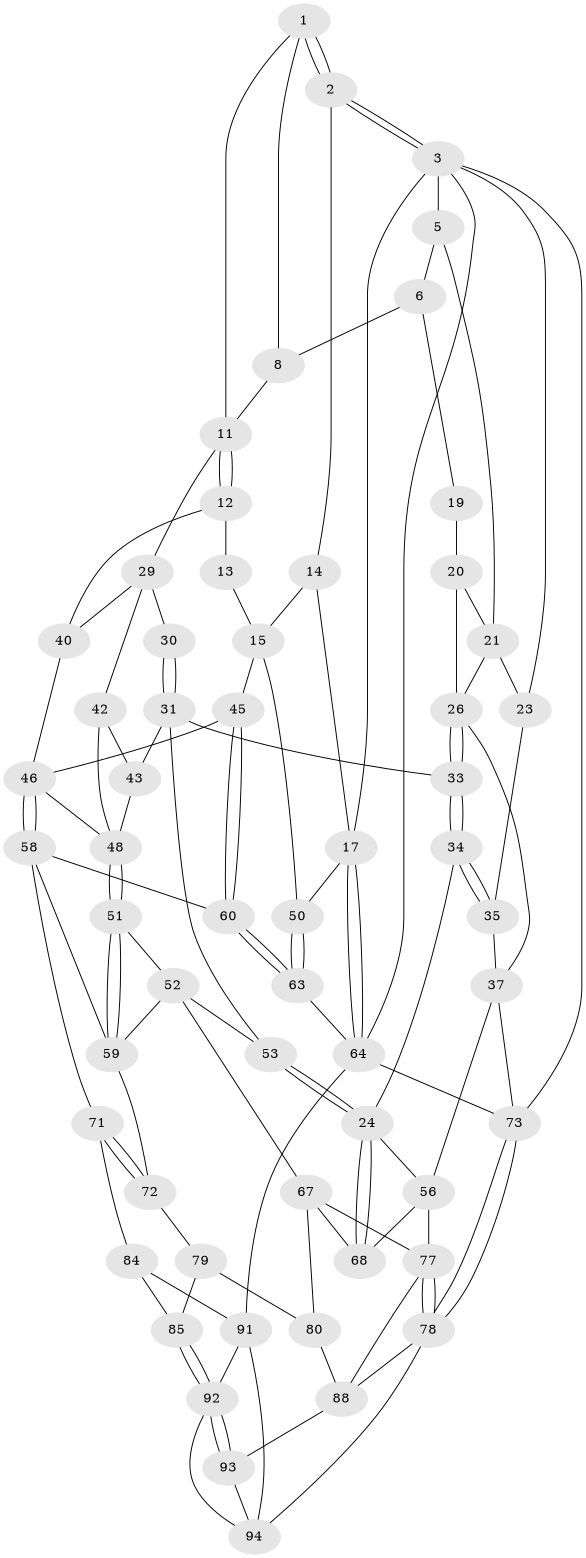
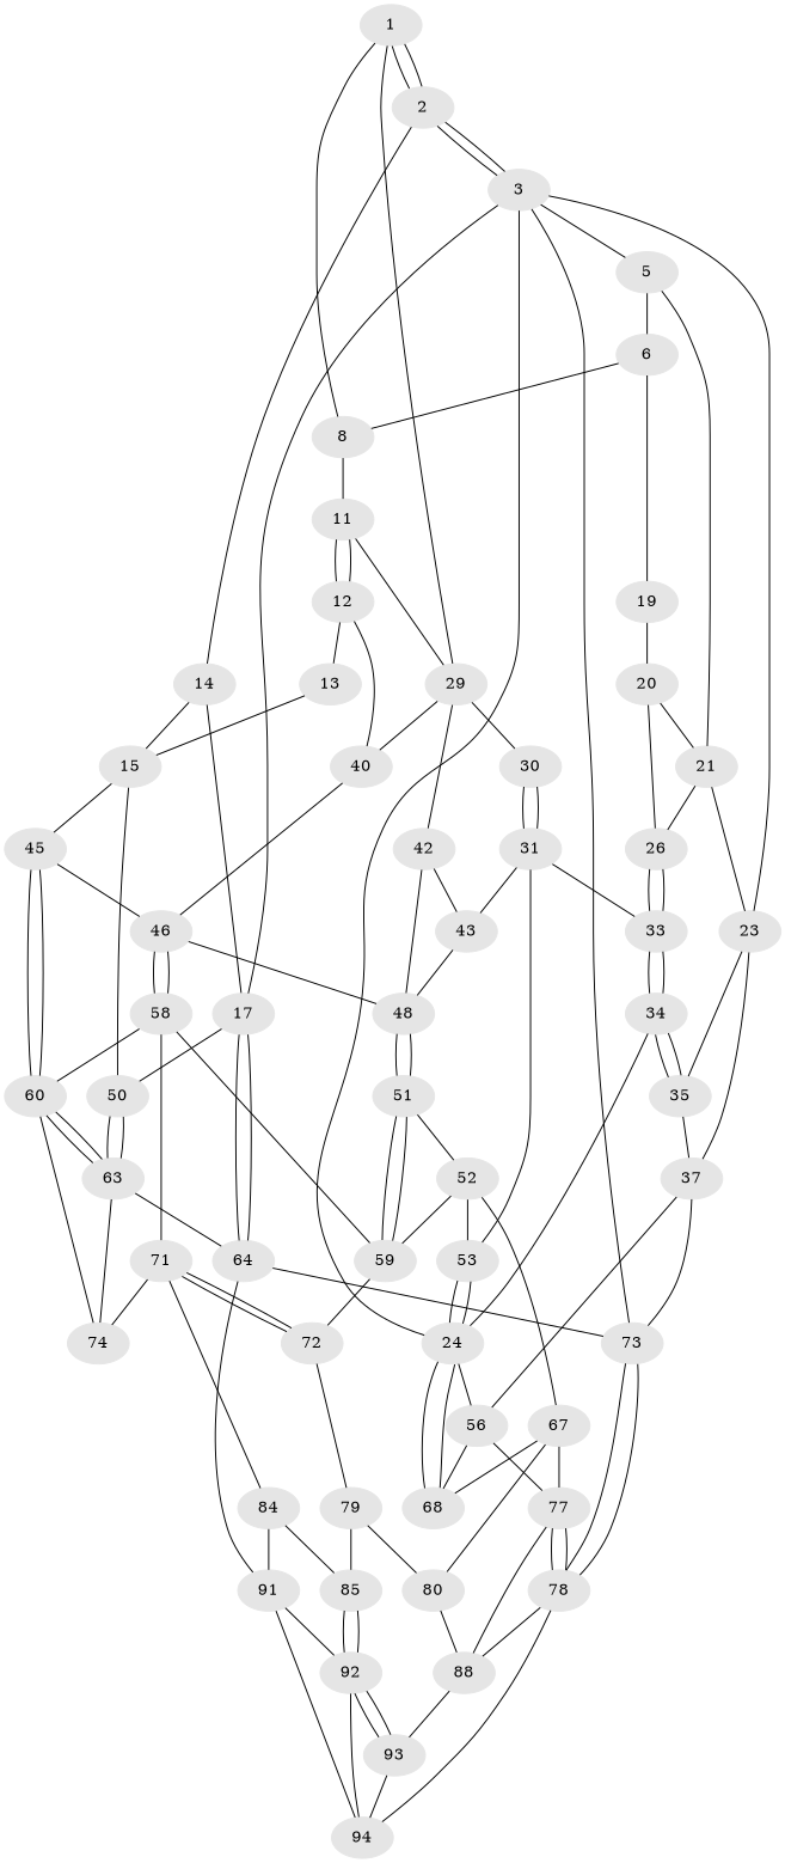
  graph {
    node [color=gray90 style=filled]
    1 [super="+7"]
    2 [super="+10"]
    8
    11 [super="+28"]
    3 [super="+4"]
    14
    12 [super="+39"]
    29 [super="+41"]
    5
    17 [super="+18"]
    23 [super="+24"]
    64 [super="+83"]
    73
    15 [super="+44"]
    6 [super="+9"]
    21 [super="+22"]
    50
    35 [super="+36"]
    37 [super="+57"]
    91 [super="+97"]
    78 [super="+96"]
    19 [super="+27"]
    26
    20 [super="+25"]
    13 [super="+16"]
    40
    30
    42
    46 [super="+47"]
    45
    60 [super="+61"]
    63 [super="+65"]
    31 [super="+32"]
    33
    56 [super="+69"]
    34 [super="+38"]
    43
    48 [super="+49"]
    53
    n40 [label=24 super="+55"]
    68
    77 [super="+82"]
    58 [super="+62"]
    51
+   74 [super="+75"]
    59 [super="+70"]
    71 [super="+76"]
    52 [super="+66"]
    67 [super="+81"]
    72
    80 [super="+87"]
    88 [super="+89"]
    84 [super="+90"]
    79 [super="+86"]
    94 [super="+95"]
    92 [super="+98"]
    85
    93
    1 -- 2
    1 -- 2
    1 -- 8
-   1 -- 11
+   1 -- 29
    2 -- 3
    2 -- 3
    2 -- 14
    8 -- 11
    11 -- 12
    11 -- 12
    11 -- 29
    3 -- 5
    3 -- 17
    3 -- 23
-   3 -- 64
+   3 -- n40
    3 -- 73
    14 -- 17
    14 -- 15
    12 -- 13 [weight=2]
    12 -- 40
    29 -- 40
    29 -- 30
    29 -- 42
    5 -- 6
    5 -- 21
    17 -- 64
    17 -- 64
    17 -- 50
    23 -- 35
-   26 -- 37
+   23 -- 37
    64 -- 73
    64 -- 91
    73 -- 78
    73 -- 78
    15 -- 50
    15 -- 45
    6 -- 8
    6 -- 19
    21 -- 23
    21 -- 26
    50 -- 63
    50 -- 63
    35 -- 37
    37 -- 73
    37 -- 56
    91 -- 94
    91 -- 92
    78 -- 88
    78 -- 94
    19 -- 20 [weight=2]
    26 -- 33
    26 -- 33
    20 -- 21
    20 -- 26
    13 -- 15
    40 -- 46
    30 -- 31
    30 -- 31
    42 -- 43
    42 -- 48
    46 -- 48
    46 -- 58
    46 -- 58
    45 -- 46
    45 -- 60
    45 -- 60
    60 -- 63
    60 -- 63
+   60 -- 74
    63 -- 64
+   63 -- 74
    31 -- 33
    31 -- 43
    31 -- 53
    33 -- 34
    33 -- 34
    56 -- 68
    56 -- 77
    34 -- 35 [weight=2]
    34 -- 35
    34 -- n40
    43 -- 48
    48 -- 51
    48 -- 51
    53 -- n40
    53 -- n40
    n40 -- 56
    n40 -- 68
    n40 -- 68
    77 -- 78
    77 -- 78
    77 -- 88
    58 -- 60
    58 -- 59
    58 -- 71
    51 -- 59
    51 -- 59
    51 -- 52
    59 -- 72
+   71 -- 74
    71 -- 72
    71 -- 72
    71 -- 84
    52 -- 53
    52 -- 59
    52 -- 67
    67 -- 68
    67 -- 77
    67 -- 80
    72 -- 79
    80 -- 88
    88 -- 93
    84 -- 91
    84 -- 85
    79 -- 80 [weight=2]
    79 -- 85
    92 -- 94
    92 -- 93
    92 -- 93
    85 -- 92
    85 -- 92
    93 -- 94
  }
